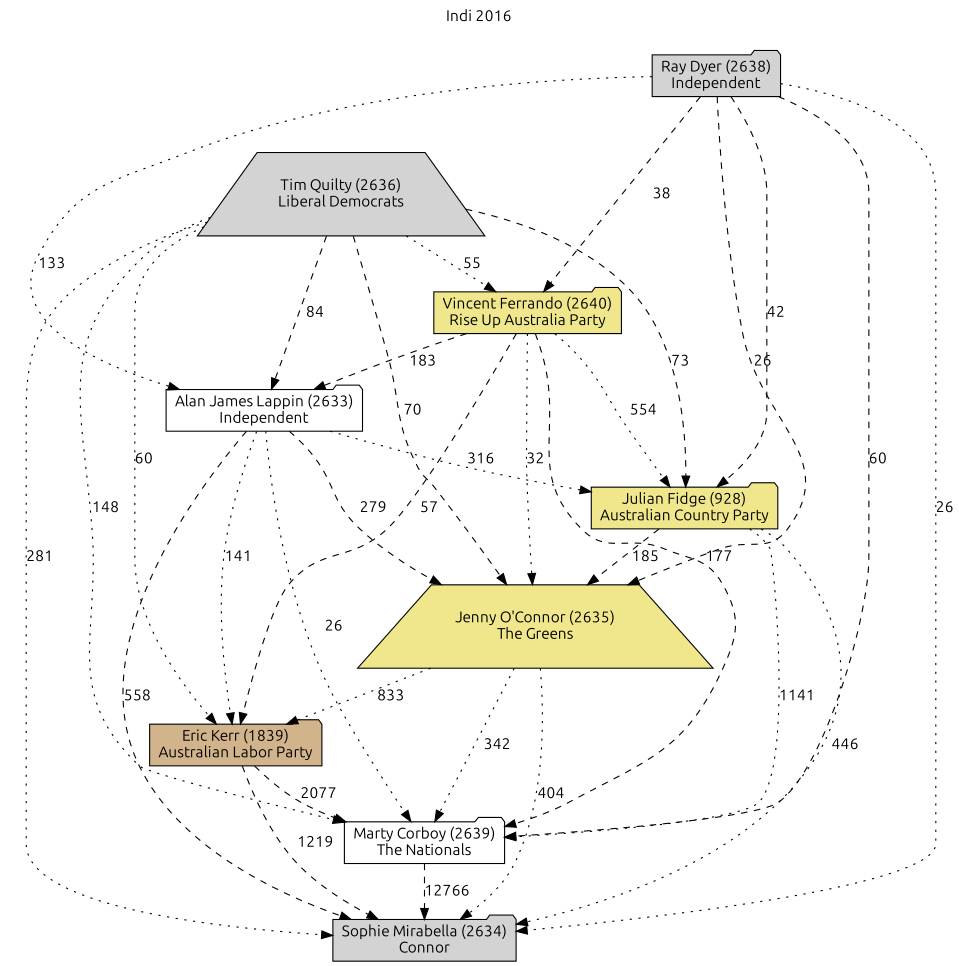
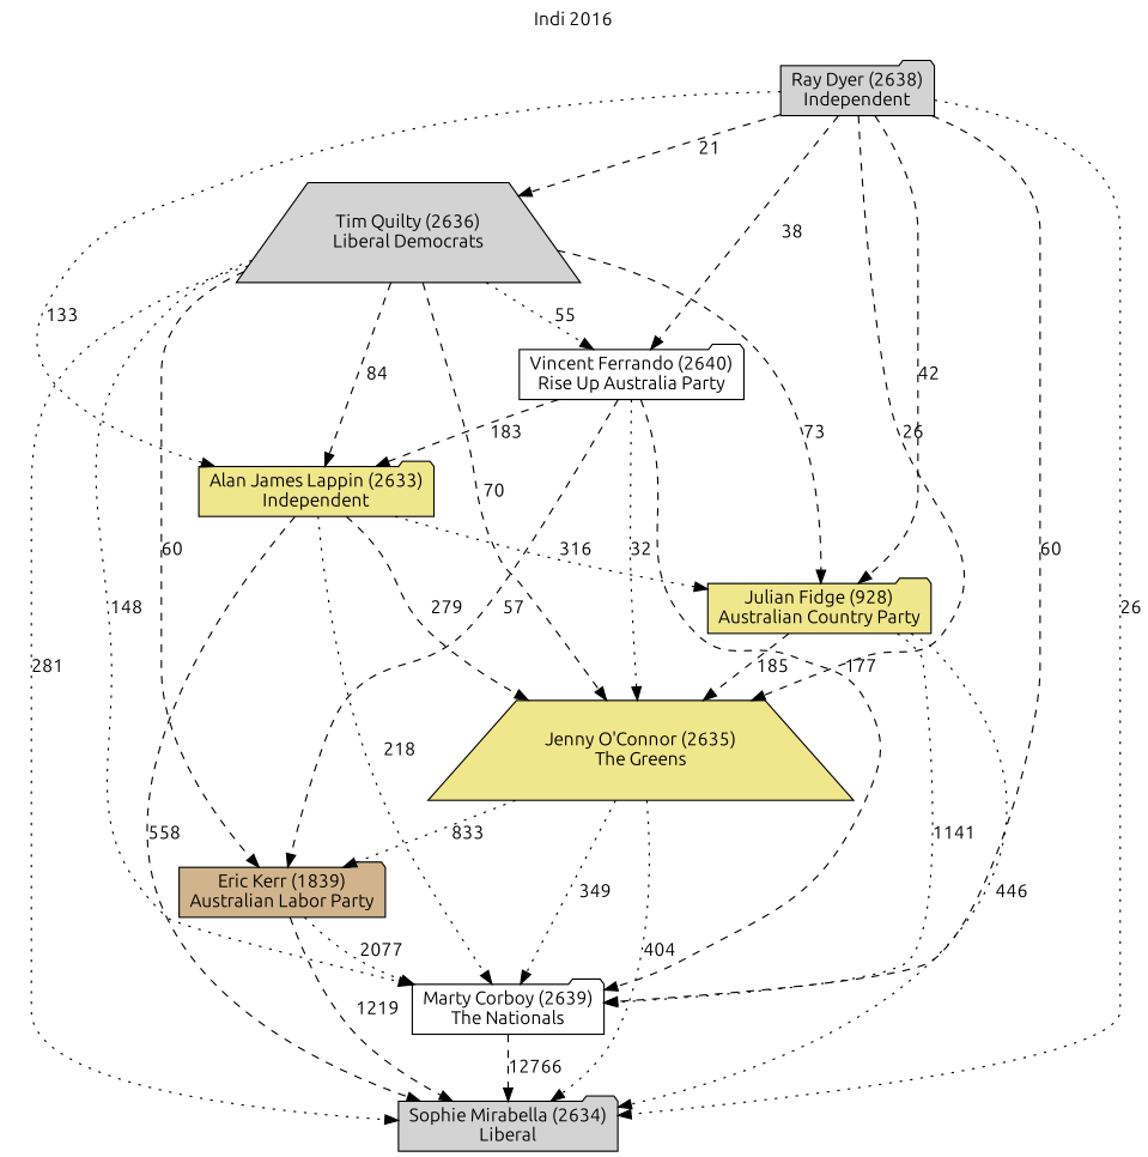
  digraph {
    fontname=Ubuntu
    label="Indi 2016"
    labelloc=t
    mclimit=10
    node [fillcolor=lightgrey fontname=Ubuntu shape=folder style=filled]
    edge [fontname=Ubuntu style=dashed]
-   n1 [label="Sophie Mirabella (2634)\nConnor"]
+   n1 [label="Sophie Mirabella (2634)\nLiberal"]
    n2 [fillcolor=white label="Marty Corboy (2639)\nThe Nationals"]
    n3 [fillcolor=tan label="Eric Kerr (1839)\nAustralian Labor Party"]
    n4 [fillcolor=khaki label="Jenny O'Connor (2635)\nThe Greens" shape=trapezium]
    n5 [fillcolor=khaki label="Julian Fidge (928)\nAustralian Country Party"]
-   n6 [fillcolor=white label="Alan James Lappin (2633)\nIndependent"]
-   n7 [fillcolor=khaki label="Vincent Ferrando (2640)\nRise Up Australia Party"]
+   n6 [fillcolor=khaki label="Alan James Lappin (2633)\nIndependent"]
+   n7 [fillcolor=white label="Vincent Ferrando (2640)\nRise Up Australia Party"]
    n8 [label="Tim Quilty (2636)\nLiberal Democrats" shape=trapezium]
    n9 [label="Ray Dyer (2638)\nIndependent"]
    n2 -> n1 [label=12766]
    n3 -> n1 [label=1219]
-   n3 -> n2 [label=2077]
+   n3 -> n2 [label=2077 style=dotted]
    n4 -> n1 [label=404 style=dotted]
-   n4 -> n2 [label=342 style=dotted]
+   n4 -> n2 [label=349 style=dotted]
    n4 -> n3 [label=833 style=dotted]
    n5 -> n1 [label=446 style=dotted]
    n5 -> n2 [label=1141 style=dotted]
    n5 -> n4 [label=185]
    n6 -> n1 [label=558]
-   n6 -> n2 [label=26 style=dotted]
-   n6 -> n3 [label=141 style=dotted]
+   n6 -> n2 [label=218 style=dotted]
    n6 -> n4 [label=279]
    n6 -> n5 [label=316 style=dotted]
    n7 -> n2 [label=177]
    n7 -> n3 [label=57]
    n7 -> n4 [label=32 style=dotted]
-   n7 -> n5 [label=554 style=dotted]
    n7 -> n6 [label=183]
    n8 -> n1 [label=281 style=dotted]
    n8 -> n2 [label=148 style=dotted]
-   n8 -> n3 [label=60 style=dotted]
+   n8 -> n3 [label=60]
    n8 -> n4 [label=70]
    n8 -> n5 [label=73]
    n8 -> n6 [label=84]
    n8 -> n7 [label=55 style=dotted]
    n9 -> n1 [label=26 style=dotted]
    n9 -> n2 [label=60]
    n9 -> n4 [label=26]
    n9 -> n5 [label=42]
    n9 -> n6 [label=133 style=dotted]
    n9 -> n7 [label=38]
+   n9 -> n8 [label=21]
  }
